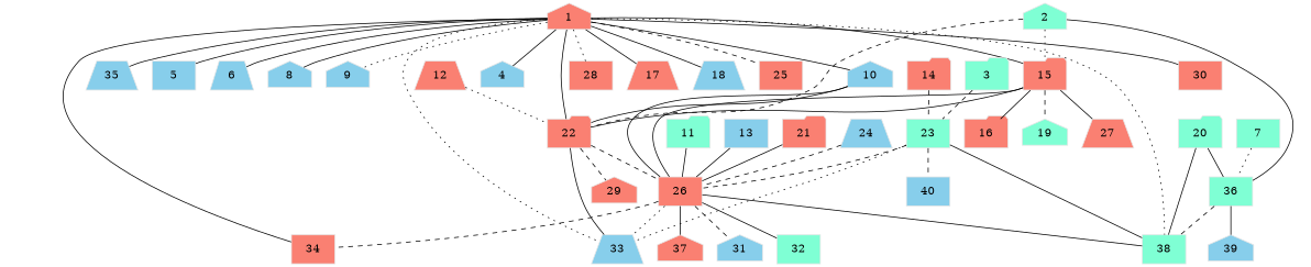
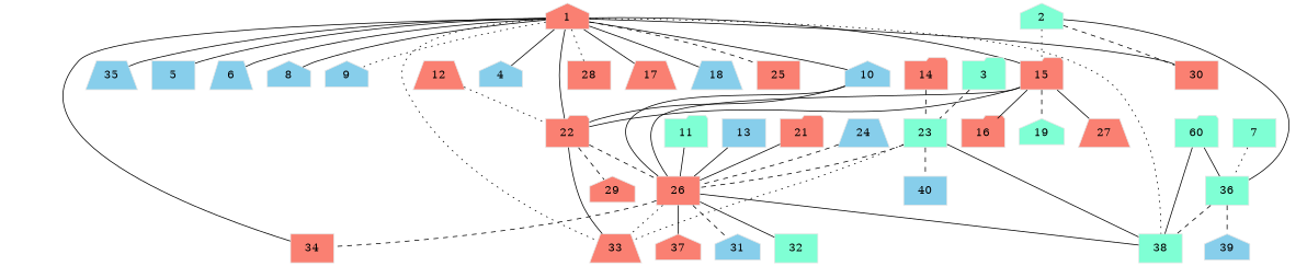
  graph {
    node [color=gray90 fillcolor=salmon shape=box style=filled]
    edge [style=solid weight=1.0]
    1 [shape=house]
    4 [fillcolor=skyblue shape=house]
    5 [fillcolor=skyblue]
    6 [fillcolor=skyblue shape=trapezium]
    8 [fillcolor=skyblue shape=house]
    9 [fillcolor=skyblue shape=house]
    10 [fillcolor=skyblue shape=house]
    15 [shape=folder]
    17 [shape=trapezium]
    18 [fillcolor=skyblue shape=trapezium]
    22 [shape=folder]
    25
    28
    30
-   33 [fillcolor=skyblue shape=trapezium]
+   33 [shape=trapezium]
    34
    35 [fillcolor=skyblue shape=trapezium]
    38 [fillcolor=aquamarine]
    26
    16 [shape=folder]
    19 [fillcolor=aquamarine shape=house]
    27 [shape=trapezium]
    29 [shape=house]
    2 [fillcolor=aquamarine shape=house]
    36 [fillcolor=aquamarine]
    39 [fillcolor=skyblue shape=house]
    3 [fillcolor=aquamarine shape=folder]
    23 [fillcolor=aquamarine]
    40 [fillcolor=skyblue]
    7 [fillcolor=aquamarine]
    31 [fillcolor=skyblue shape=house]
    32 [fillcolor=aquamarine]
    37 [shape=house]
    11 [fillcolor=aquamarine shape=folder]
    12 [shape=trapezium]
    13 [fillcolor=skyblue]
    14 [shape=folder]
-   20 [fillcolor=aquamarine shape=folder]
+   20 [fillcolor=aquamarine shape=folder label=60]
    21 [shape=folder]
    24 [fillcolor=skyblue shape=trapezium]
    1 -- 4
    1 -- 5
    1 -- 6
    1 -- 8
    1 -- 9 [style=dotted]
    1 -- 10
    1 -- 15
    1 -- 17
    1 -- 18
    1 -- 22
    1 -- 25 [style=dashed]
    1 -- 28 [style=dotted]
    1 -- 30
    1 -- 33 [style=dotted]
    1 -- 34
    1 -- 35
    1 -- 38 [style=dotted weight=2.0]
    10 -- 22
    10 -- 26 [weight=3.0]
    15 -- 22 [weight=2.0]
    15 -- 26
    15 -- 16
    15 -- 19 [style=dashed]
    15 -- 27
    22 -- 33
    22 -- 26 [style=dashed]
    22 -- 29 [style=dashed]
    26 -- 33 [style=dotted weight=2.0]
    26 -- 34 [style=dashed]
    26 -- 38
    26 -- 31 [style=dashed]
    26 -- 32
    26 -- 37
    2 -- 15 [style=dotted weight=2.0]
-   2 -- 22 [style=dashed]
+   2 -- 30 [style=dashed]
    2 -- 36
    36 -- 38 [style=dashed weight=2.0]
-   36 -- 39
+   36 -- 39 [style=dashed]
    3 -- 23 [style=dashed]
    23 -- 33 [style=dotted weight=2.0]
    23 -- 38
    23 -- 26 [style=dashed]
    23 -- 40 [style=dashed]
    7 -- 36 [style=dotted]
    11 -- 26
    12 -- 22 [style=dotted]
    13 -- 26
    14 -- 23 [style=dashed]
    20 -- 38 [weight=2.0]
    20 -- 36
    21 -- 26
    24 -- 26 [style=dashed]
  }
